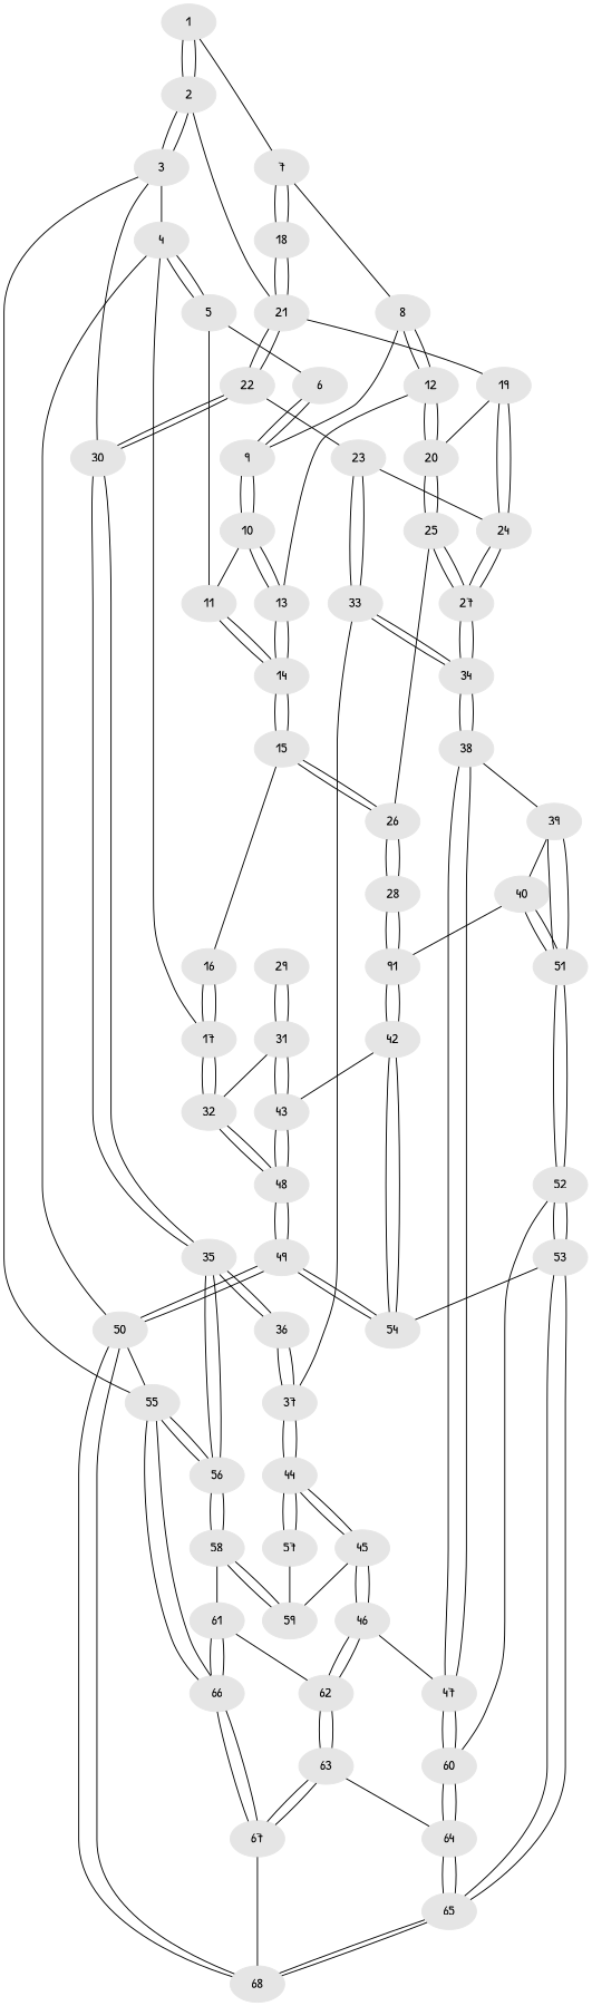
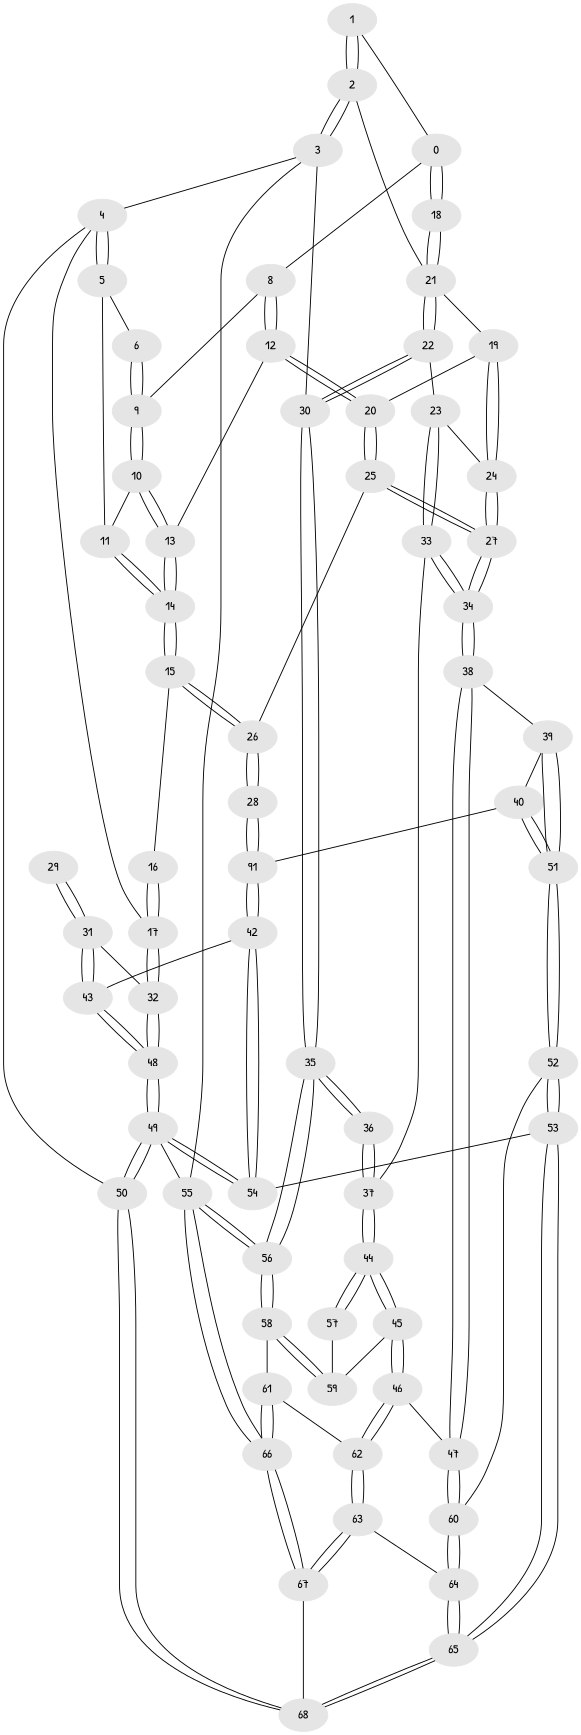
  graph {
    fontname="Patrick Hand"
    node [color=gray90 fontname="Patrick Hand" style=filled]
    edge [fontname="Patrick Hand"]
    1
    2
-   7
+   7 [label=0]
    3
    21
    8
    18
    4
    30
    55
    19
    22
    5
    17
    50
    35
    56
    66
    6
    11
    32
    68
    9
    14
    10
    12
    13
    20
    15
    25
    16
    26
    28
    29
    31
    48
    24
    27
    23
    33
    34
    37
    n43 [label=91]
    38
    42
    43
    36
    49
    44
    39
    47
    58
    45
    57
    40
    51
    60
    52
    54
    46
    59
    62
    63
    64
    53
    65
    67
    61
    1 -- 2
    1 -- 2
    1 -- 7
    2 -- 3
    2 -- 3
    2 -- 21
    7 -- 8
    7 -- 18
    7 -- 18
    3 -- 4
    3 -- 30
    3 -- 55
    21 -- 19
    21 -- 22
    21 -- 22
    8 -- 9
    8 -- 12
    8 -- 12
    18 -- 21
    18 -- 21
    4 -- 5
    4 -- 5
    4 -- 17
    4 -- 50
    30 -- 35
    30 -- 35
    55 -- 56
    55 -- 56
    55 -- 66
    55 -- 66
    19 -- 20
    19 -- 24
    19 -- 24
    22 -- 30
    22 -- 30
    22 -- 23
    5 -- 6
    5 -- 11
    17 -- 32
    17 -- 32
-   50 -- 55
+   49 -- 55
    50 -- 68
    50 -- 68
    35 -- 56
    35 -- 56
    35 -- 36
    35 -- 36
    56 -- 58
    56 -- 58
    66 -- 67
    66 -- 67
    6 -- 9
    6 -- 9
    11 -- 14
    11 -- 14
    32 -- 48
    32 -- 48
    9 -- 10
    9 -- 10
    14 -- 15
    14 -- 15
    10 -- 11
    10 -- 13
    10 -- 13
    12 -- 13
    12 -- 20
    12 -- 20
    13 -- 14
    13 -- 14
    20 -- 25
    20 -- 25
    15 -- 16
    15 -- 26
    15 -- 26
    25 -- 26
    25 -- 27
    25 -- 27
    16 -- 17
    16 -- 17
    26 -- 28
    26 -- 28
    28 -- n43
    28 -- n43
    29 -- 31
    29 -- 31
    31 -- 32
    31 -- 43
    31 -- 43
    48 -- 49
    48 -- 49
    24 -- 27
    24 -- 27
    27 -- 34
    27 -- 34
    23 -- 24
    23 -- 33
    23 -- 33
    33 -- 34
    33 -- 34
    33 -- 37
    34 -- 38
    34 -- 38
    37 -- 44
    37 -- 44
    n43 -- 42
    n43 -- 42
    38 -- 39
    38 -- 47
    38 -- 47
    42 -- 43
    42 -- 54
    42 -- 54
    43 -- 48
    43 -- 48
    36 -- 37
    36 -- 37
    49 -- 50
    49 -- 50
    49 -- 54
    49 -- 54
    44 -- 45
    44 -- 45
    44 -- 57
    44 -- 57
    39 -- 40
    39 -- 51
    39 -- 51
    47 -- 60
    47 -- 60
    58 -- 59
    58 -- 59
    58 -- 61
    45 -- 46
    45 -- 46
    45 -- 59
    57 -- 59
    40 -- n43
    40 -- 51
    40 -- 51
    51 -- 52
    51 -- 52
    60 -- 64
    60 -- 64
    52 -- 60
    52 -- 53
    52 -- 53
    46 -- 47
    46 -- 62
    46 -- 62
    62 -- 63
    62 -- 63
    63 -- 64
    63 -- 67
    63 -- 67
    64 -- 65
    64 -- 65
    53 -- 54
    53 -- 65
    53 -- 65
    65 -- 68
    65 -- 68
    67 -- 68
    61 -- 66
    61 -- 66
    61 -- 62
  }
